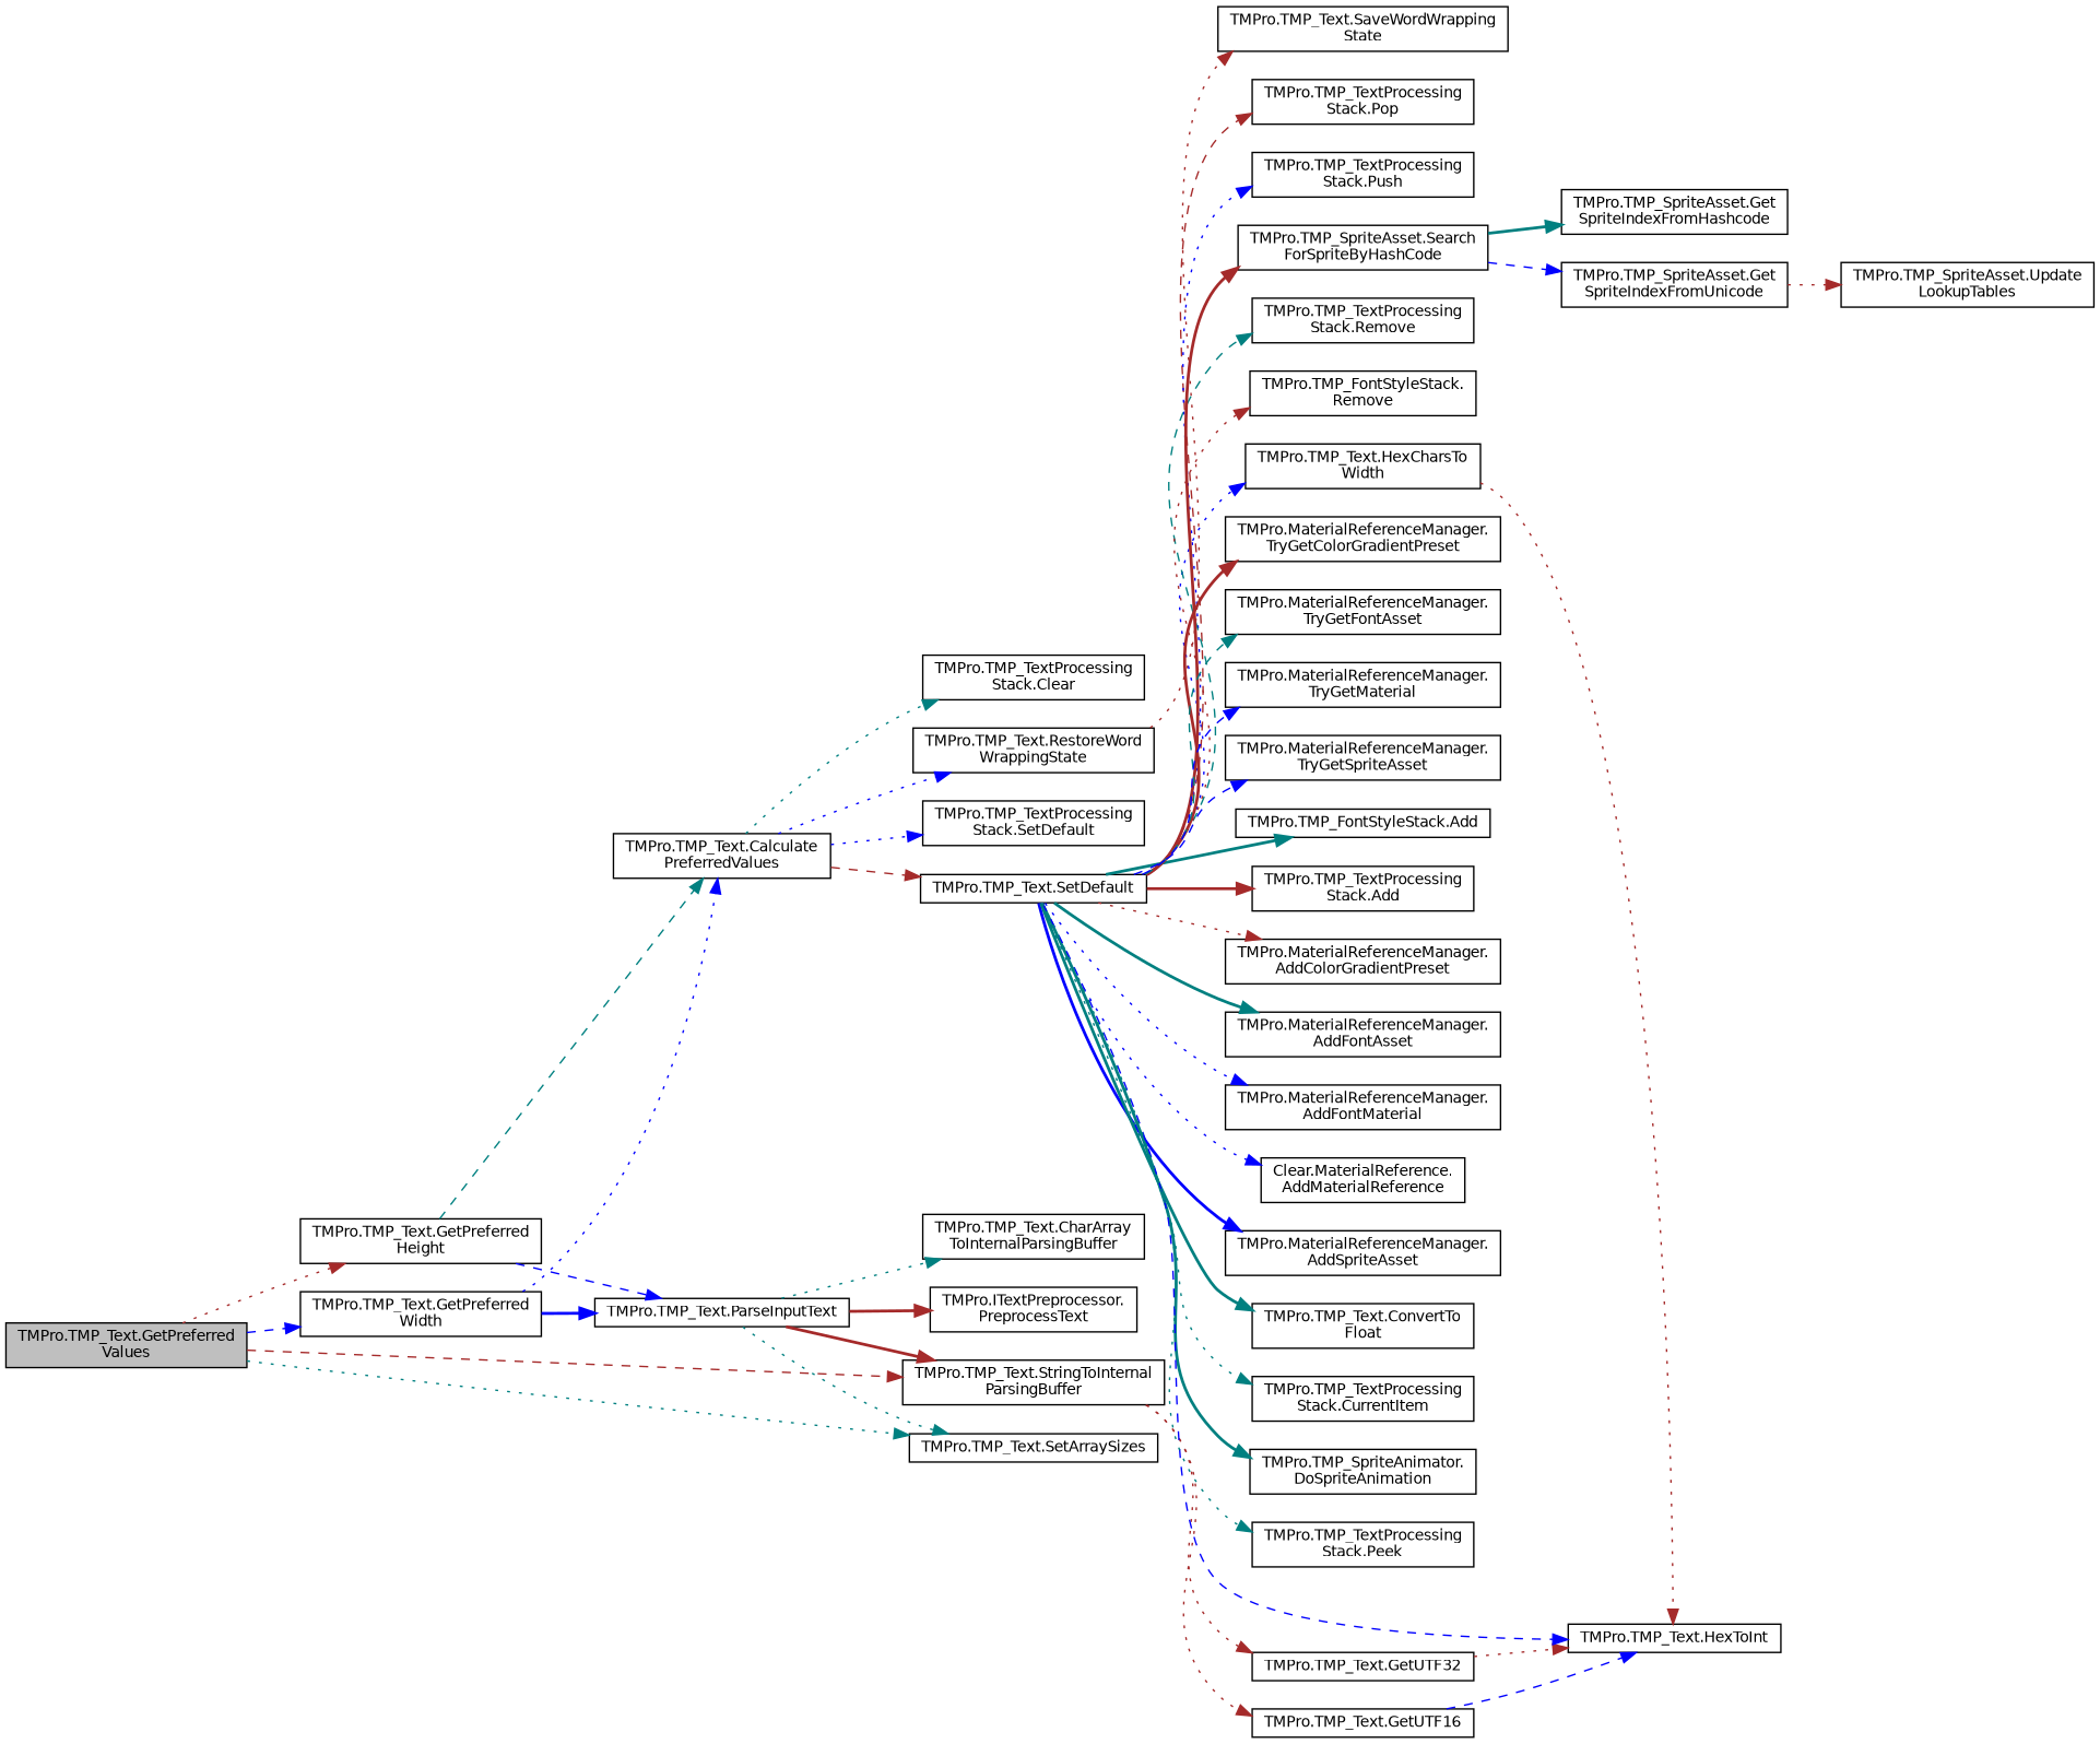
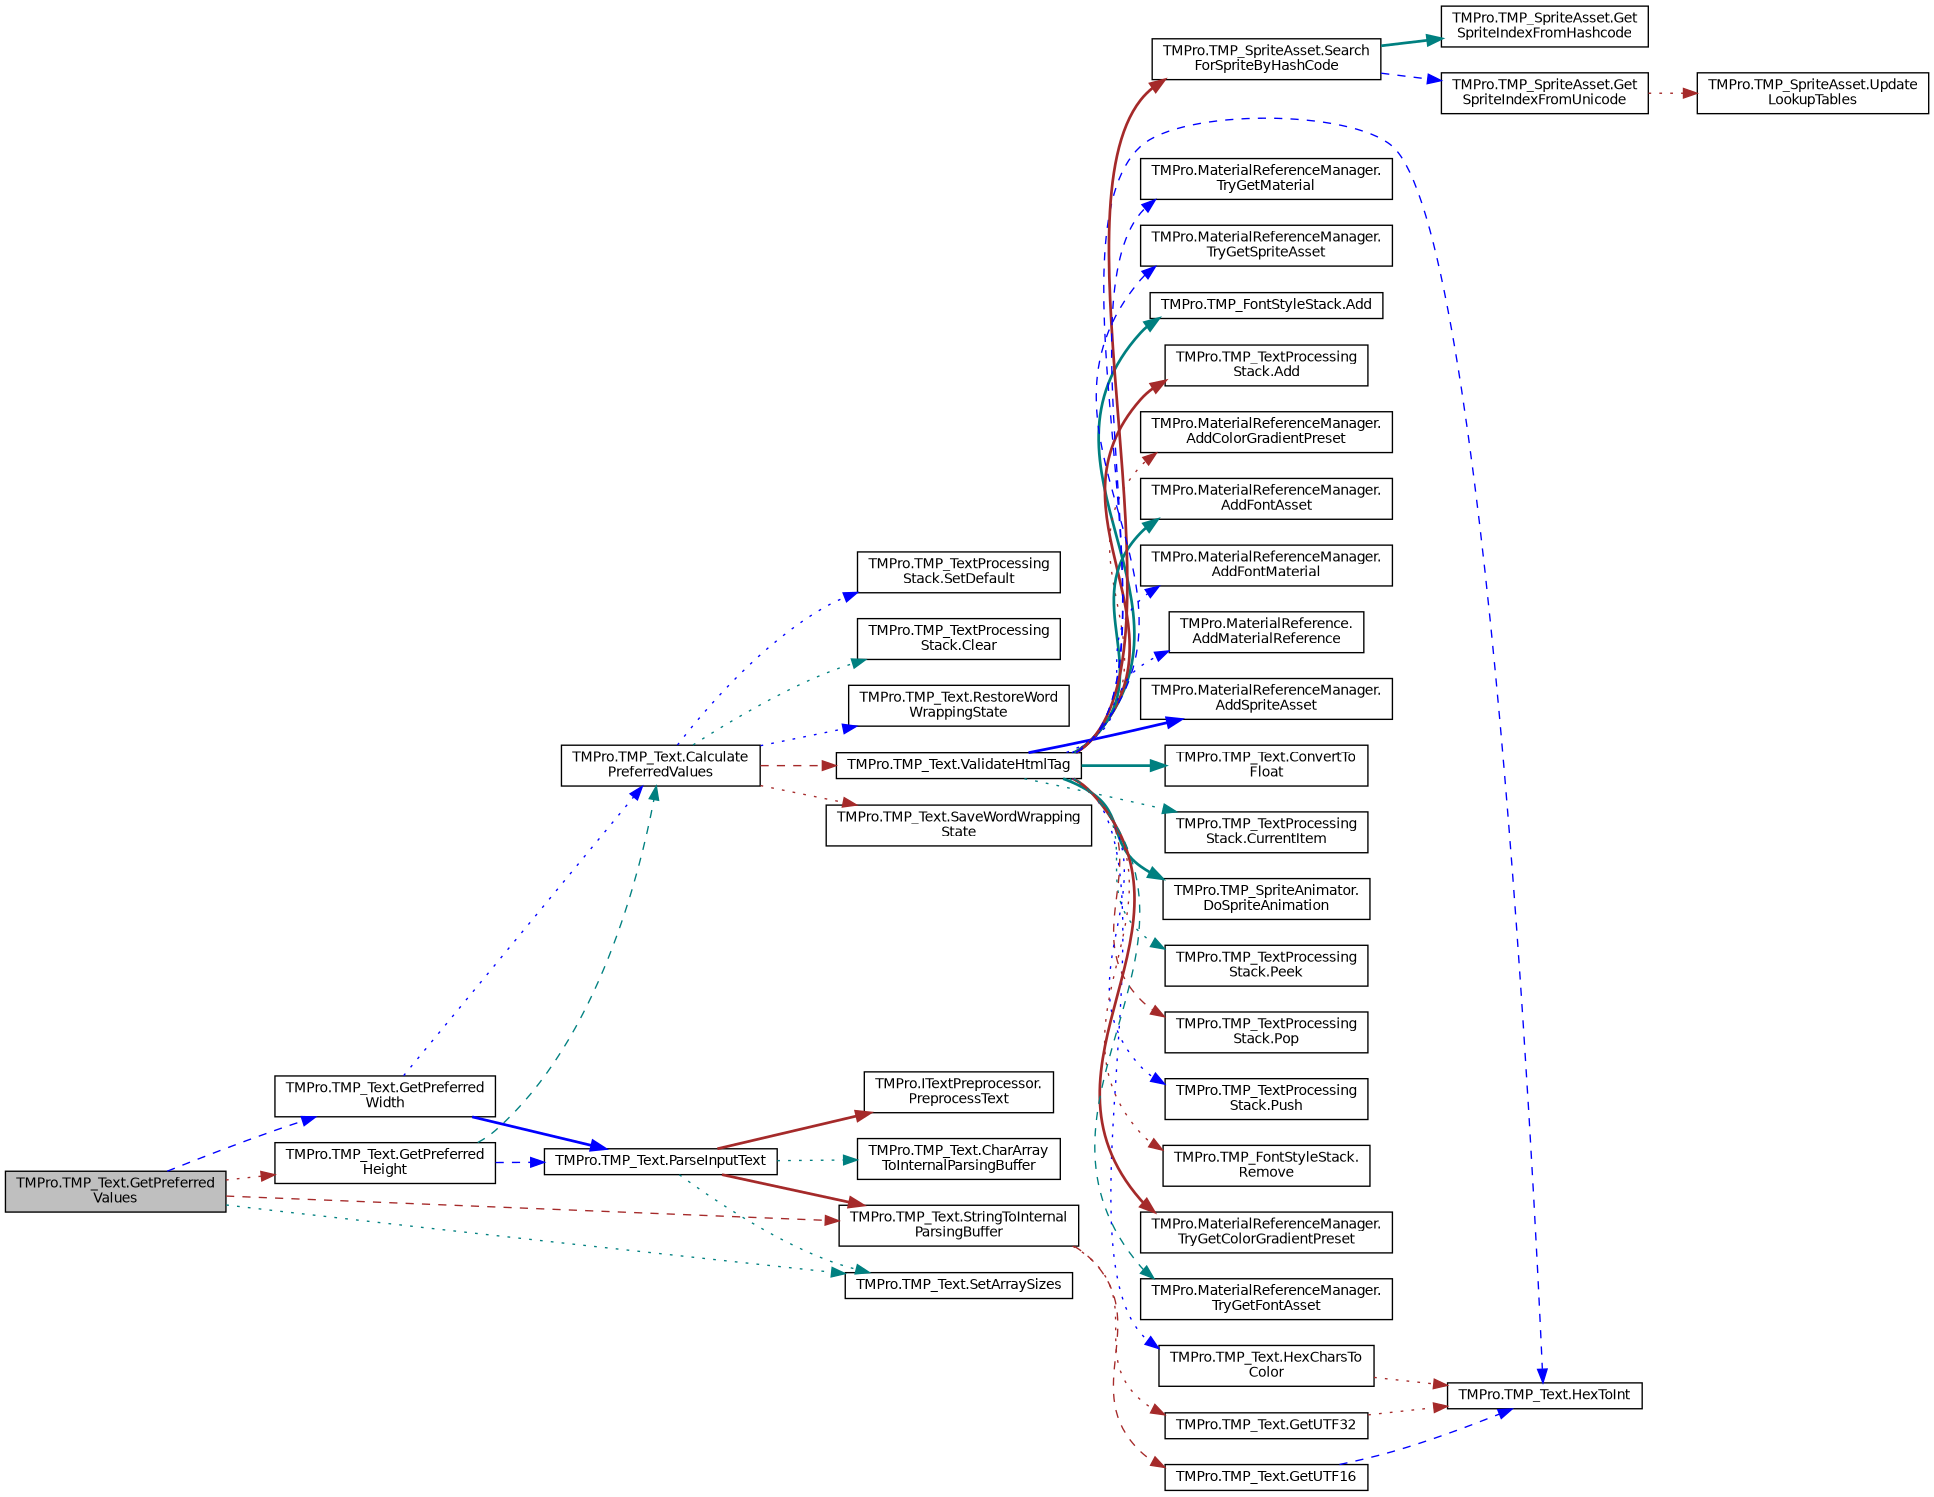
  digraph {
    rankdir=LR
    node [color=black fillcolor=white fontname=Helvetica fontsize=10 shape=record style=filled]
    edge [color=brown fontname=Helvetica fontsize=10 labelfontname=Helvetica labelfontsize=10 style=dotted]
    n1 [fillcolor=grey75 fontcolor=black height=0.2 label="TMPro.TMP_Text.GetPreferred\lValues" width=0.4]
    n2 [height=0.2 label="TMPro.TMP_Text.GetPreferred\lHeight" width=0.4]
    n3 [height=0.2 label="TMPro.TMP_Text.SetArraySizes" width=0.4]
    n4 [height=0.2 label="TMPro.TMP_Text.StringToInternal\lParsingBuffer" width=0.4]
    n5 [height=0.2 label="TMPro.TMP_Text.GetPreferred\lWidth" width=0.4]
    n6 [height=0.2 label="TMPro.TMP_Text.Calculate\lPreferredValues" width=0.4]
    n7 [height=0.2 label="TMPro.TMP_Text.ParseInputText" width=0.4]
    n8 [height=0.2 label="TMPro.TMP_Text.GetUTF16" width=0.4]
    n9 [height=0.2 label="TMPro.TMP_Text.GetUTF32" width=0.4]
    n10 [height=0.2 label="TMPro.TMP_TextProcessing\lStack.Clear" width=0.4]
    n11 [height=0.2 label="TMPro.TMP_Text.RestoreWord\lWrappingState" width=0.4]
    n12 [height=0.2 label="TMPro.TMP_Text.SaveWordWrapping\lState" width=0.4]
    n13 [height=0.2 label="TMPro.TMP_TextProcessing\lStack.SetDefault" width=0.4]
-   n14 [height=0.2 label="TMPro.TMP_Text.SetDefault" width=0.4]
+   n14 [height=0.2 label="TMPro.TMP_Text.ValidateHtmlTag" width=0.4]
    n15 [height=0.2 label="TMPro.TMP_Text.CharArray\lToInternalParsingBuffer" width=0.4]
    n16 [height=0.2 label="TMPro.ITextPreprocessor.\lPreprocessText" width=0.4]
    n17 [height=0.2 label="TMPro.TMP_FontStyleStack.Add" width=0.4]
    n18 [height=0.2 label="TMPro.TMP_TextProcessing\lStack.Add" width=0.4]
    n19 [height=0.2 label="TMPro.MaterialReferenceManager.\lAddColorGradientPreset" width=0.4]
    n20 [height=0.2 label="TMPro.MaterialReferenceManager.\lAddFontAsset" width=0.4]
    n21 [height=0.2 label="TMPro.MaterialReferenceManager.\lAddFontMaterial" width=0.4]
-   n22 [height=0.2 label="Clear.MaterialReference.\lAddMaterialReference" width=0.4]
+   n22 [height=0.2 label="TMPro.MaterialReference.\lAddMaterialReference" width=0.4]
    n23 [height=0.2 label="TMPro.MaterialReferenceManager.\lAddSpriteAsset" width=0.4]
    n24 [height=0.2 label="TMPro.TMP_Text.ConvertTo\lFloat" width=0.4]
    n25 [height=0.2 label="TMPro.TMP_TextProcessing\lStack.CurrentItem" width=0.4]
    n26 [height=0.2 label="TMPro.TMP_SpriteAnimator.\lDoSpriteAnimation" width=0.4]
-   n27 [height=0.2 label="TMPro.TMP_Text.HexCharsTo\lWidth" width=0.4]
+   n27 [height=0.2 label="TMPro.TMP_Text.HexCharsTo\lColor" width=0.4]
    n28 [height=0.2 label="TMPro.TMP_Text.HexToInt" width=0.4]
    n29 [height=0.2 label="TMPro.TMP_TextProcessing\lStack.Peek" width=0.4]
    n30 [height=0.2 label="TMPro.TMP_TextProcessing\lStack.Pop" width=0.4]
    n31 [height=0.2 label="TMPro.TMP_TextProcessing\lStack.Push" width=0.4]
-   n32 [height=0.2 label="TMPro.TMP_TextProcessing\lStack.Remove" width=0.4]
    n33 [height=0.2 label="TMPro.TMP_FontStyleStack.\lRemove" width=0.4]
    n34 [height=0.2 label="TMPro.TMP_SpriteAsset.Search\lForSpriteByHashCode" width=0.4]
    n35 [height=0.2 label="TMPro.MaterialReferenceManager.\lTryGetColorGradientPreset" width=0.4]
    n36 [height=0.2 label="TMPro.MaterialReferenceManager.\lTryGetFontAsset" width=0.4]
    n37 [height=0.2 label="TMPro.MaterialReferenceManager.\lTryGetMaterial" width=0.4]
    n38 [height=0.2 label="TMPro.MaterialReferenceManager.\lTryGetSpriteAsset" width=0.4]
    n39 [height=0.2 label="TMPro.TMP_SpriteAsset.Get\lSpriteIndexFromHashcode" width=0.4]
    n40 [height=0.2 label="TMPro.TMP_SpriteAsset.Get\lSpriteIndexFromUnicode" width=0.4]
    n41 [height=0.2 label="TMPro.TMP_SpriteAsset.Update\lLookupTables" width=0.4]
    n1 -> n2
    n1 -> n3 [color=teal]
    n1 -> n4 [style=dashed]
    n1 -> n5 [color=blue style=dashed]
    n2 -> n6 [color=teal style=dashed]
    n2 -> n7 [color=blue style=dashed]
-   n4 -> n8
+   n4 -> n8 [style=dashed]
    n4 -> n9
    n5 -> n6 [color=blue]
    n5 -> n7 [color=blue style=bold]
    n6 -> n10 [color=teal]
    n6 -> n11 [color=blue]
-   n11 -> n12
+   n6 -> n12
    n6 -> n13 [color=blue]
    n6 -> n14 [style=dashed]
    n7 -> n3 [color=teal]
    n7 -> n4 [style=bold]
    n7 -> n15 [color=teal]
    n7 -> n16 [style=bold]
    n8 -> n28 [color=blue style=dashed]
    n9 -> n28
    n14 -> n17 [color=teal style=bold]
    n14 -> n18 [style=bold]
    n14 -> n19
    n14 -> n20 [color=teal style=bold]
    n14 -> n21 [color=blue]
    n14 -> n22 [color=blue]
    n14 -> n23 [color=blue style=bold]
    n14 -> n24 [color=teal style=bold]
    n14 -> n25 [color=teal]
    n14 -> n26 [color=teal style=bold]
    n14 -> n27 [color=blue]
    n14 -> n28 [color=blue style=dashed]
    n14 -> n29 [color=teal]
    n14 -> n30 [style=dashed]
    n14 -> n31 [color=blue]
-   n14 -> n32 [color=teal style=dashed]
    n14 -> n33
    n14 -> n34 [style=bold]
    n14 -> n35 [style=bold]
    n14 -> n36 [color=teal style=dashed]
    n14 -> n37 [color=blue style=dashed]
    n14 -> n38 [color=blue style=dashed]
    n27 -> n28
    n34 -> n39 [color=teal style=bold]
    n34 -> n40 [color=blue style=dashed]
    n40 -> n41
  }
